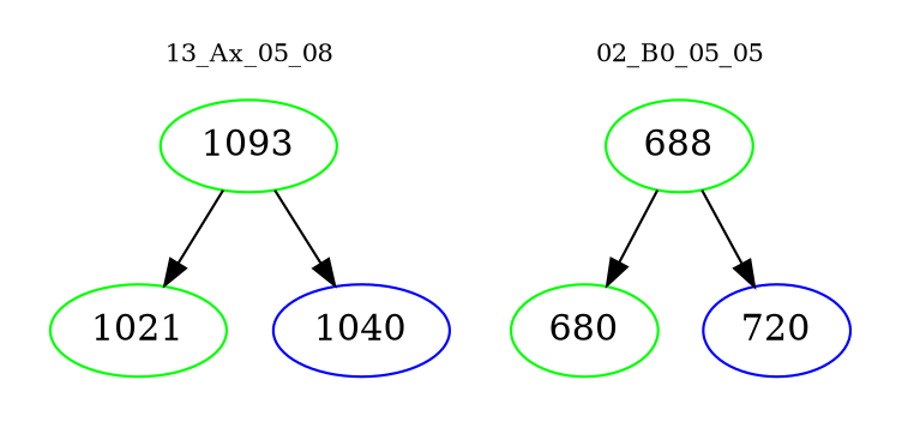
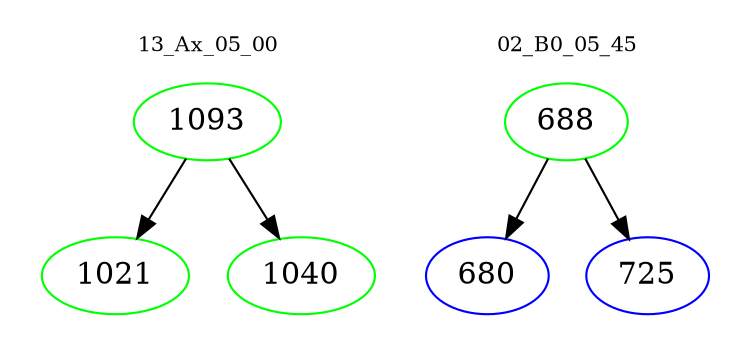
  digraph {
    node [color=green]
    edge [color=black]
    n1 [label=1093]
    n2 [label=1021]
-   n3 [color=blue label=1040]
+   n3 [label=1040]
    n4 [label=688]
-   n5 [label=680]
-   n6 [color=blue label=720]
+   n5 [color=blue label=680]
+   n6 [color=blue label=725]
    subgraph cluster_1 {
      color=white
      fontsize=10
-     label="13_Ax_05_08"
+     label="13_Ax_05_00"
      n1
      n2
      n3
    }
    subgraph cluster_2 {
      color=white
      fontsize=10
-     label="02_B0_05_05"
+     label="02_B0_05_45"
      n4
      n5
      n6
    }
    n1 -> n2
    n1 -> n3
    n4 -> n5
    n4 -> n6
  }
